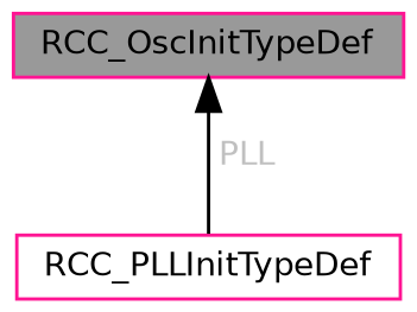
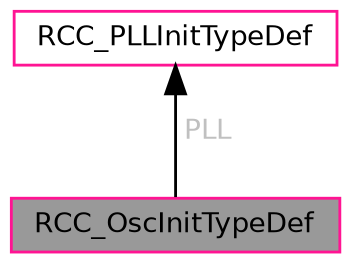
  digraph {
    node [color=deeppink fontname=Helvetica fontsize=10 shape=box style=filled]
    n1 [fillcolor=grey60 fontcolor=black height=0.2 label=RCC_OscInitTypeDef width=0.4]
    n2 [fillcolor=white height=0.2 label=RCC_PLLInitTypeDef width=0.4]
-   n1 -> n2 [color=black dir=back fontcolor=grey fontname=Helvetica fontsize=10 label=" PLL" labelfontname=Helvetica labelfontsize=10 style=solid]
+   n2 -> n1 [color=black dir=back fontcolor=grey fontname=Helvetica fontsize=10 label=" PLL" labelfontname=Helvetica labelfontsize=10 style=solid]
  }
